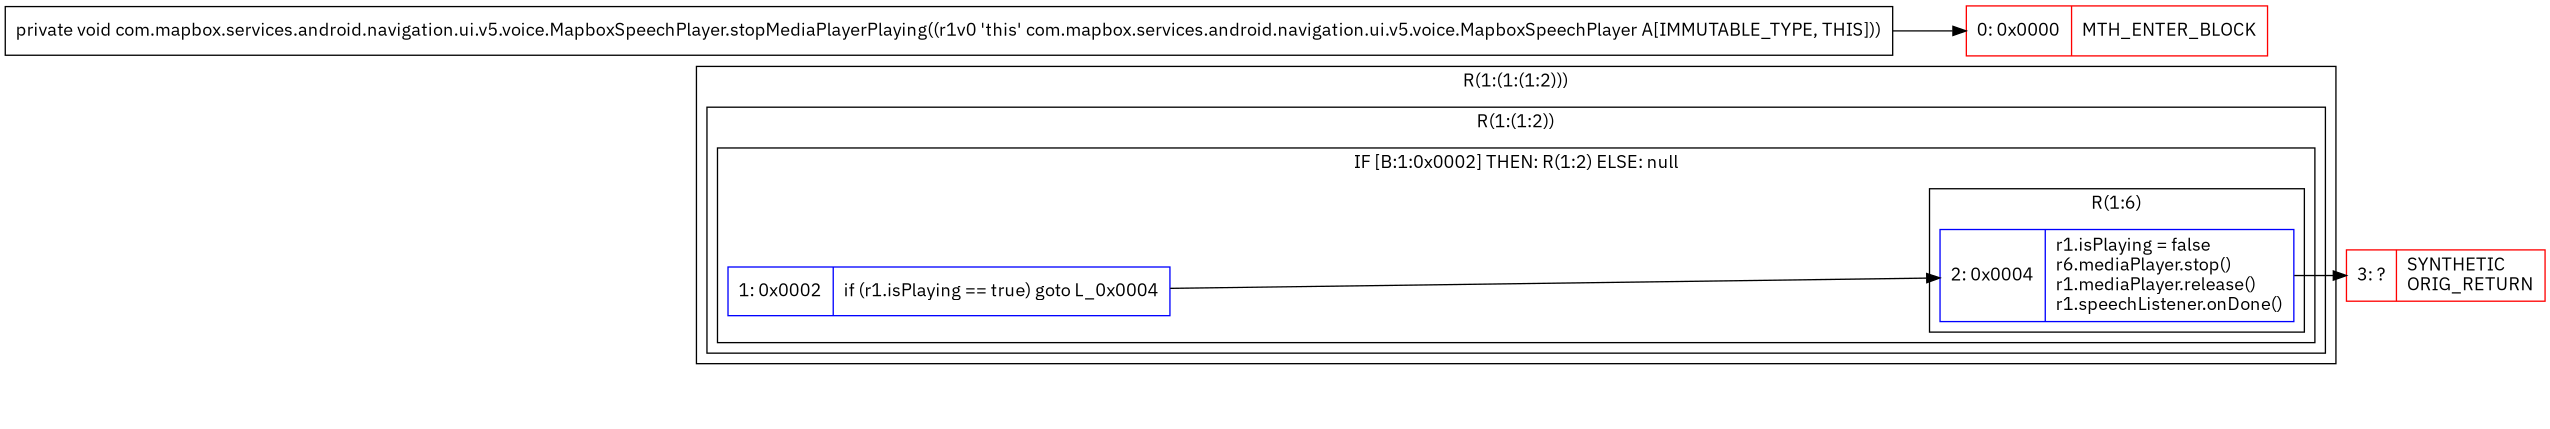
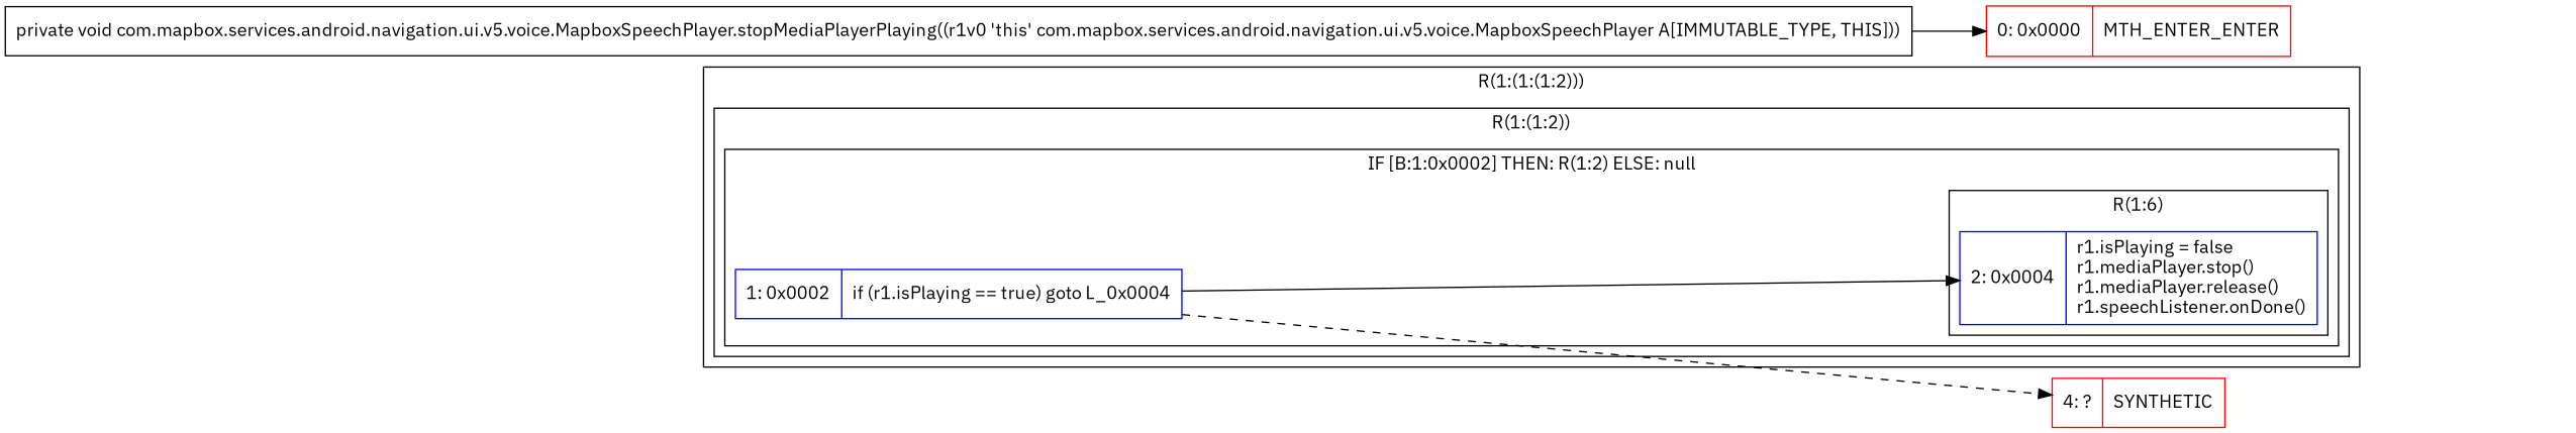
  digraph {
    fontname="IBM Plex Sans"
    rankdir=LR
    node [color=red fontname="IBM Plex Sans" shape=record]
    edge [fontname="IBM Plex Sans"]
-   n1 [color=blue label="{2\:\ 0x0004|r1.isPlaying = false\lr6.mediaPlayer.stop()\lr1.mediaPlayer.release()\lr1.speechListener.onDone()\l}"]
+   n1 [color=blue label="{2\:\ 0x0004|r1.isPlaying = false\lr1.mediaPlayer.stop()\lr1.mediaPlayer.release()\lr1.speechListener.onDone()\l}"]
    n2 [color=blue label="{1\:\ 0x0002|if (r1.isPlaying == true) goto L_0x0004\l}"]
-   n3 [label="{3\:\ ?|SYNTHETIC\lORIG_RETURN\l}"]
-   n5 [label="{0\:\ 0x0000|MTH_ENTER_BLOCK\l}"]
+   n4 [label="{4\:\ ?|SYNTHETIC\l}"]
+   n5 [label="{0\:\ 0x0000|MTH_ENTER_ENTER\l}"]
    n6 [label="{private void com.mapbox.services.android.navigation.ui.v5.voice.MapboxSpeechPlayer.stopMediaPlayerPlaying((r1v0 'this' com.mapbox.services.android.navigation.ui.v5.voice.MapboxSpeechPlayer A[IMMUTABLE_TYPE, THIS])) }" color=""]
    subgraph cluster_1 {
      label="R(1:(1:(1:2)))"
      subgraph cluster_2 {
        label="R(1:(1:2))"
        subgraph cluster_3 {
          label="IF [B:1:0x0002] THEN: R(1:2) ELSE: null"
          n2
          subgraph cluster_4 {
            label="R(1:6)"
            n1
          }
        }
      }
    }
-   n1 -> n3
    n2 -> n1
+   n2 -> n4 [style=dashed]
    n6 -> n5
  }
